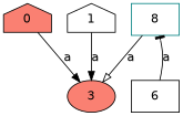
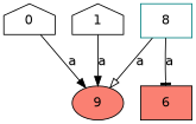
  strict digraph {
    fontname="DejaVu Sans"
    node [color=black fillcolor=white fontname="DejaVu Sans" shape=house style=filled]
    edge [arrowhead=normal fontname="DejaVu Sans"]
-   0 [fillcolor=salmon]
-   3 [fillcolor=salmon shape=ellipse]
+   0
+   3 [fillcolor=salmon shape=ellipse label=9]
    1
    n4 [color=teal label=8 shape=box]
-   6 [shape=box]
+   6 [fillcolor=salmon shape=box]
    0 -> 3 [label=a]
    1 -> 3 [label=a]
    n4 -> 3 [arrowhead=onormal label=a]
-   6 -> n4 [arrowhead=tee label=a]
+   n4 -> 6 [arrowhead=tee label=a]
  }
